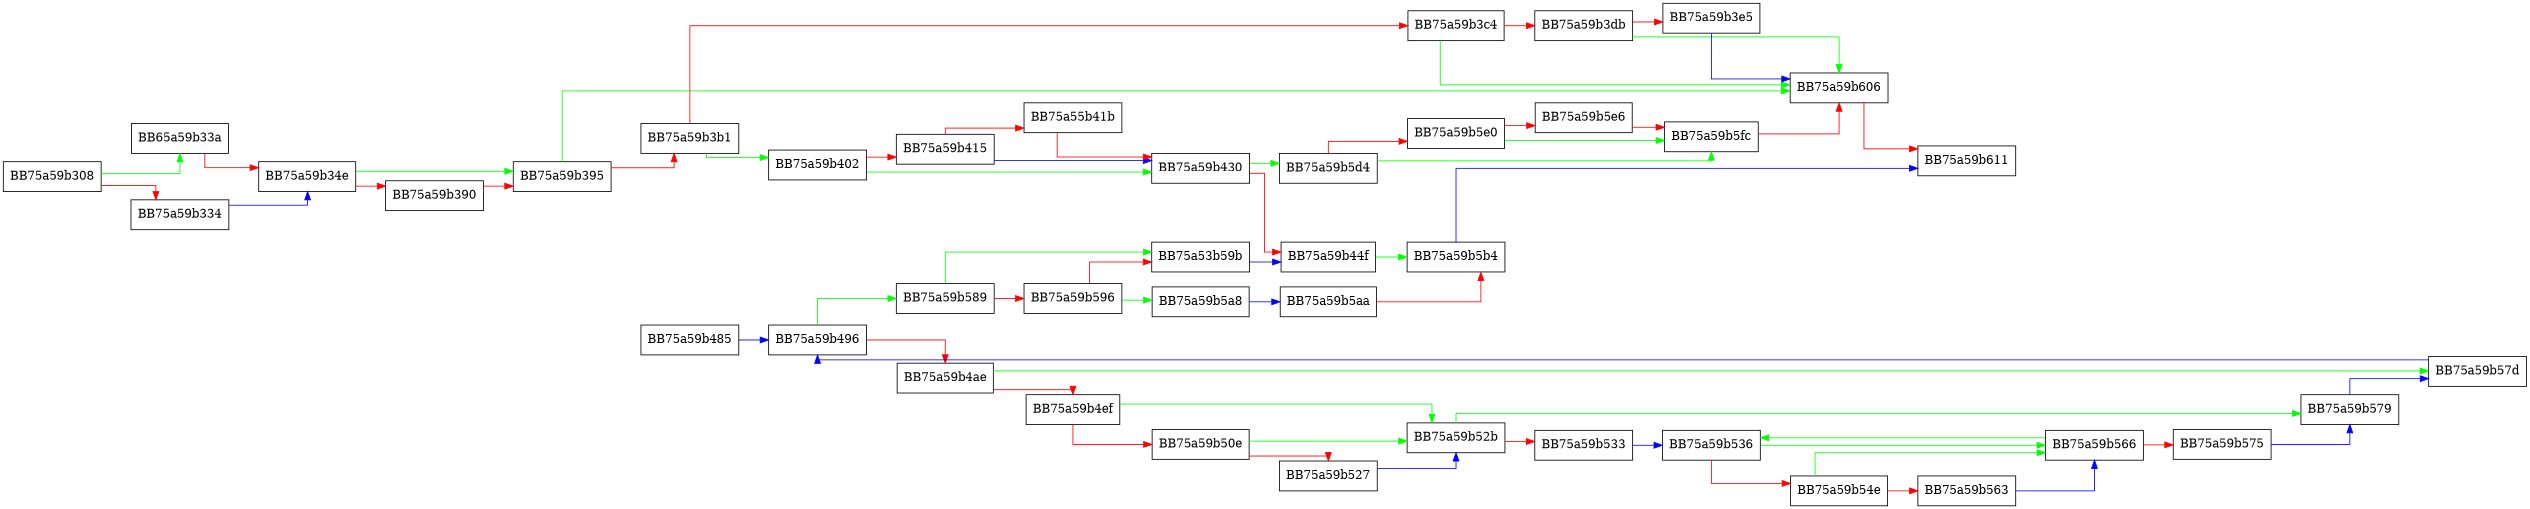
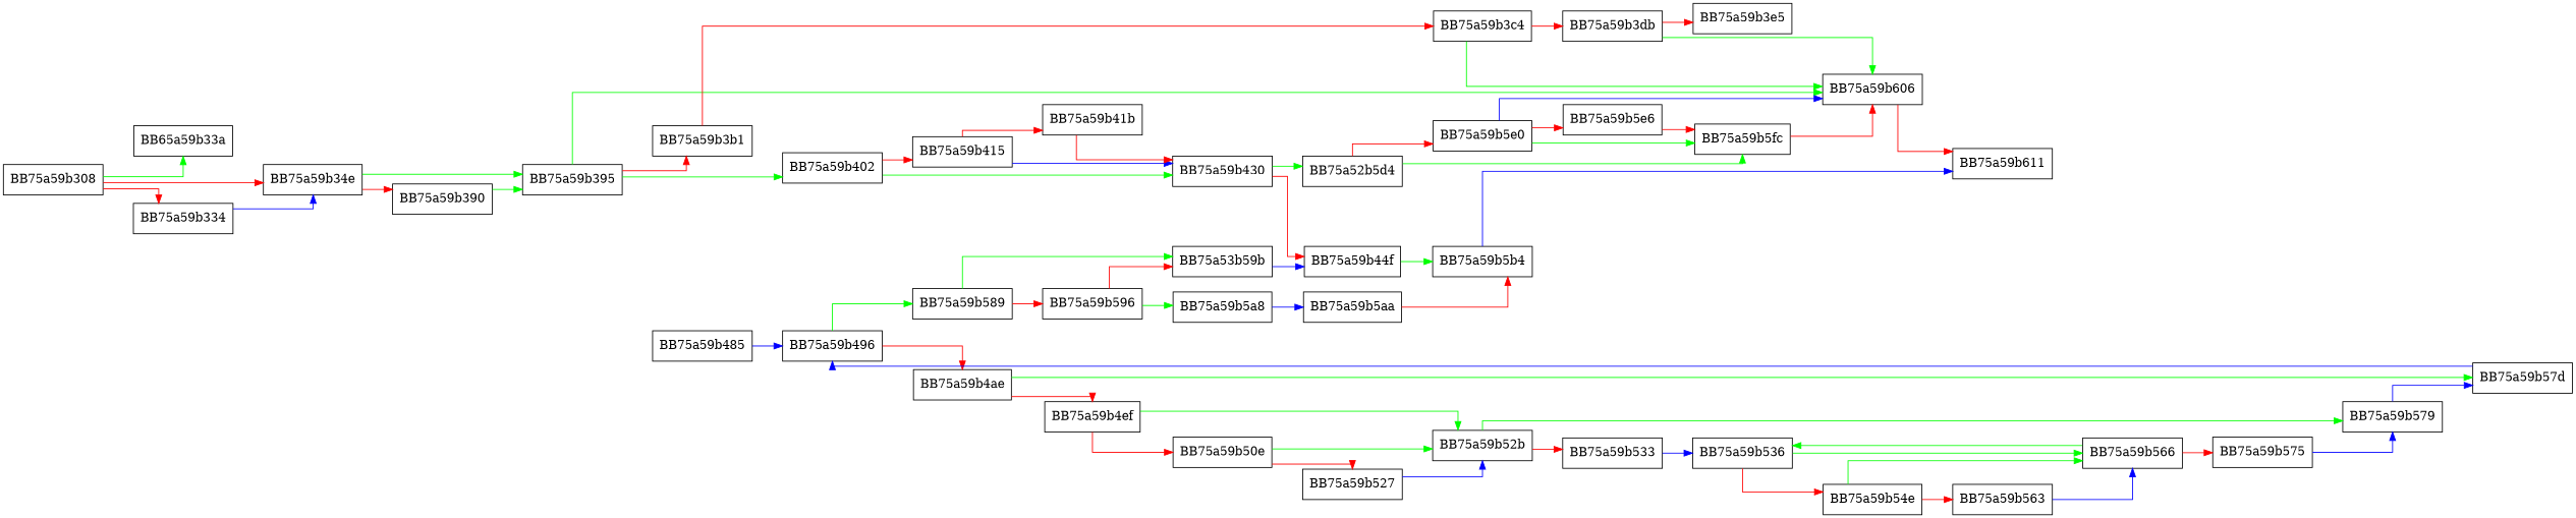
  digraph {
    rankdir=LR
    splines=ortho
    node [shape=box]
    edge [color=red]
    n1 [label=BB65a59b33a]
    BB75a59b308
    BB75a59b334
    BB75a59b34e
    BB75a59b395
    BB75a59b390
    BB75a59b606
    BB75a59b3b1
    BB75a59b611
    BB75a59b402
    BB75a59b3c4
    BB75a59b430
    BB75a59b415
    BB75a59b3db
-   BB75a59b5d4
+   BB75a59b5d4 [label=BB75a52b5d4]
    BB75a59b44f
-   BB75a59b41b [label=BB75a55b41b]
+   BB75a59b41b
    BB75a59b3e5
    BB75a59b5fc
    BB75a59b5e0
    BB75a59b5b4
    BB75a59b5e6
    BB75a59b5aa
    BB75a59b485
    BB75a59b496
    BB75a59b589
    BB75a59b4ae
    n28 [label=BB75a53b59b]
    BB75a59b596
    BB75a59b57d
    BB75a59b4ef
    BB75a59b5a8
    BB75a59b52b
    BB75a59b50e
    BB75a59b579
    BB75a59b533
    BB75a59b527
    BB75a59b536
    BB75a59b566
    BB75a59b54e
    BB75a59b575
    BB75a59b563
-   n1 -> BB75a59b34e
+   BB75a59b308 -> BB75a59b34e
    BB75a59b308 -> n1 [color=green]
    BB75a59b308 -> BB75a59b334
    BB75a59b334 -> BB75a59b34e [color=blue]
    BB75a59b34e -> BB75a59b395 [color=green]
    BB75a59b34e -> BB75a59b390
    BB75a59b395 -> BB75a59b606 [color=green]
    BB75a59b395 -> BB75a59b3b1
-   BB75a59b390 -> BB75a59b395
+   BB75a59b390 -> BB75a59b395 [color=green]
    BB75a59b606 -> BB75a59b611
-   BB75a59b3b1 -> BB75a59b402 [color=green]
+   BB75a59b395 -> BB75a59b402 [color=green]
    BB75a59b3b1 -> BB75a59b3c4
    BB75a59b402 -> BB75a59b430 [color=green]
    BB75a59b402 -> BB75a59b415
    BB75a59b3c4 -> BB75a59b606 [color=green]
    BB75a59b3c4 -> BB75a59b3db
    BB75a59b430 -> BB75a59b5d4 [color=green]
    BB75a59b430 -> BB75a59b44f
    BB75a59b415 -> BB75a59b430 [color=blue]
    BB75a59b415 -> BB75a59b41b
    BB75a59b3db -> BB75a59b606 [color=green]
    BB75a59b3db -> BB75a59b3e5
    BB75a59b5d4 -> BB75a59b5fc [color=green]
    BB75a59b5d4 -> BB75a59b5e0
    BB75a59b44f -> BB75a59b5b4 [color=green]
    BB75a59b41b -> BB75a59b430
-   BB75a59b3e5 -> BB75a59b606 [color=blue]
+   BB75a59b5e0 -> BB75a59b606 [color=blue]
    BB75a59b5fc -> BB75a59b606
    BB75a59b5e0 -> BB75a59b5fc [color=green]
    BB75a59b5e0 -> BB75a59b5e6
    BB75a59b5b4 -> BB75a59b611 [color=blue]
    BB75a59b5e6 -> BB75a59b5fc
    BB75a59b5aa -> BB75a59b5b4
    BB75a59b485 -> BB75a59b496 [color=blue]
    BB75a59b496 -> BB75a59b589 [color=green]
    BB75a59b496 -> BB75a59b4ae
    BB75a59b589 -> n28 [color=green]
    BB75a59b589 -> BB75a59b596
    BB75a59b4ae -> BB75a59b57d [color=green]
    BB75a59b4ae -> BB75a59b4ef
    n28 -> BB75a59b44f [color=blue]
    BB75a59b596 -> n28
    BB75a59b596 -> BB75a59b5a8 [color=green]
    BB75a59b57d -> BB75a59b496 [color=blue]
    BB75a59b4ef -> BB75a59b52b [color=green]
    BB75a59b4ef -> BB75a59b50e
    BB75a59b5a8 -> BB75a59b5aa [color=blue]
    BB75a59b52b -> BB75a59b579 [color=green]
    BB75a59b52b -> BB75a59b533
    BB75a59b50e -> BB75a59b52b [color=green]
    BB75a59b50e -> BB75a59b527
    BB75a59b579 -> BB75a59b57d [color=blue]
    BB75a59b533 -> BB75a59b536 [color=blue]
    BB75a59b527 -> BB75a59b52b [color=blue]
    BB75a59b536 -> BB75a59b566 [color=green]
    BB75a59b536 -> BB75a59b54e
    BB75a59b566 -> BB75a59b536 [color=green]
    BB75a59b566 -> BB75a59b575
    BB75a59b54e -> BB75a59b566 [color=green]
    BB75a59b54e -> BB75a59b563
    BB75a59b575 -> BB75a59b579 [color=blue]
    BB75a59b563 -> BB75a59b566 [color=blue]
  }
